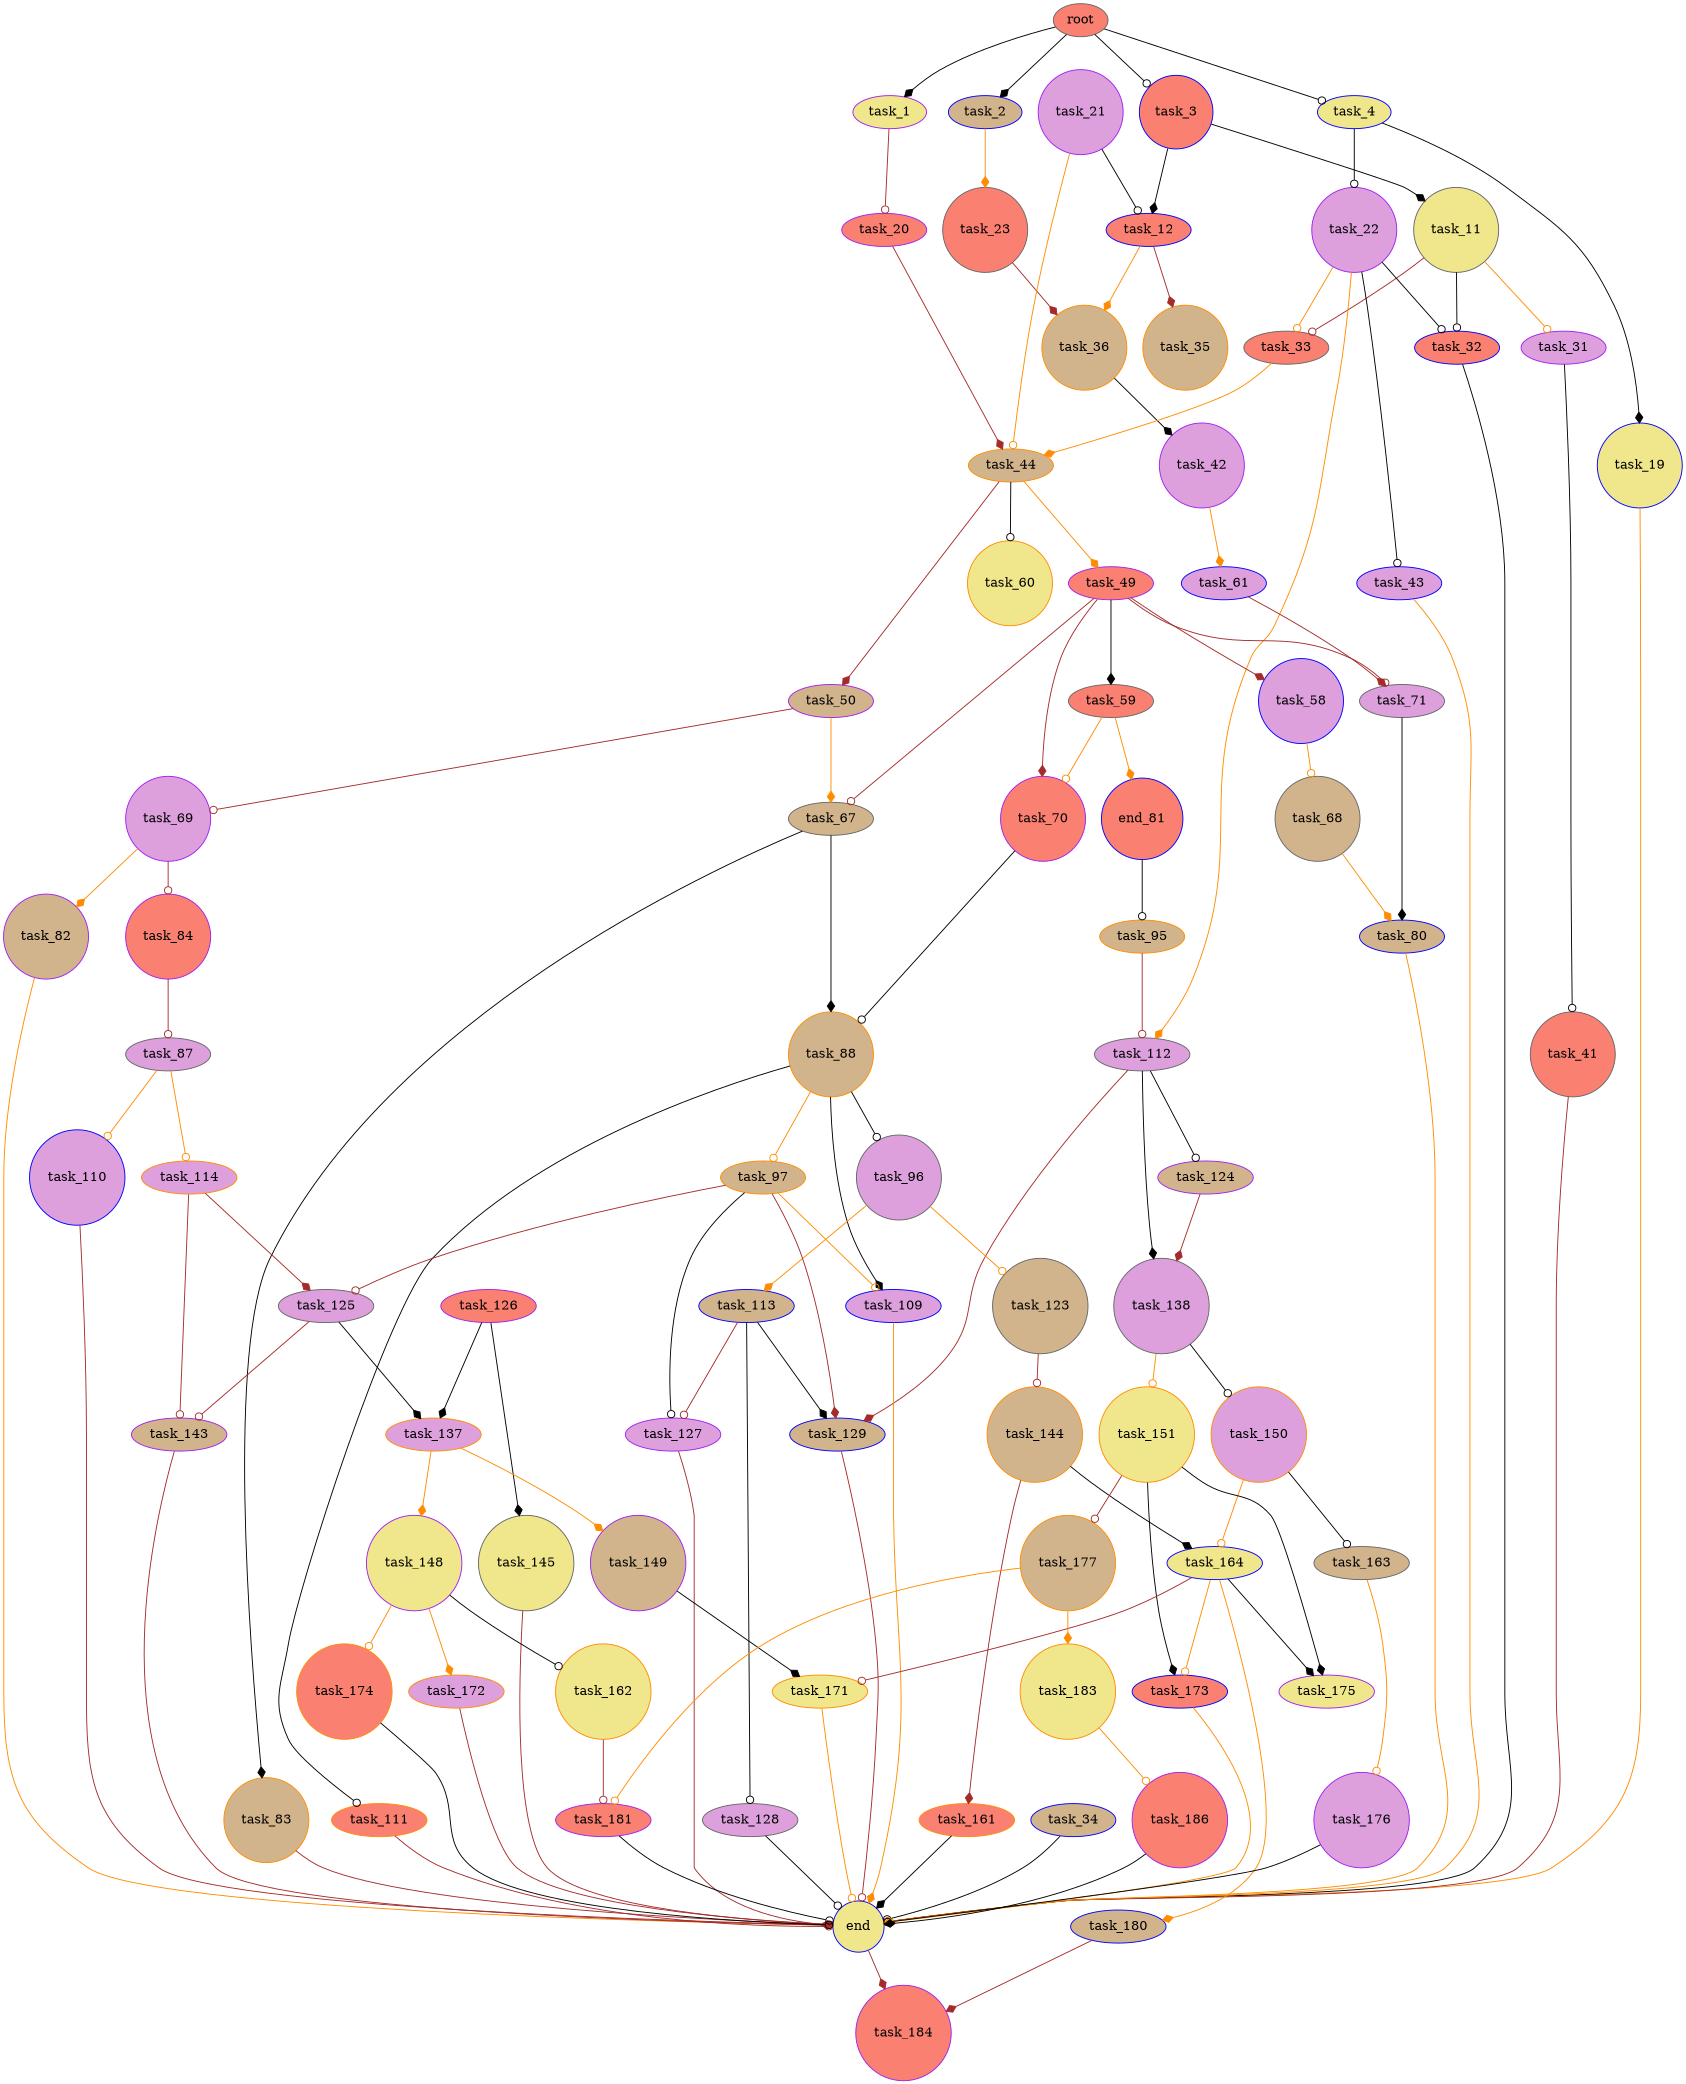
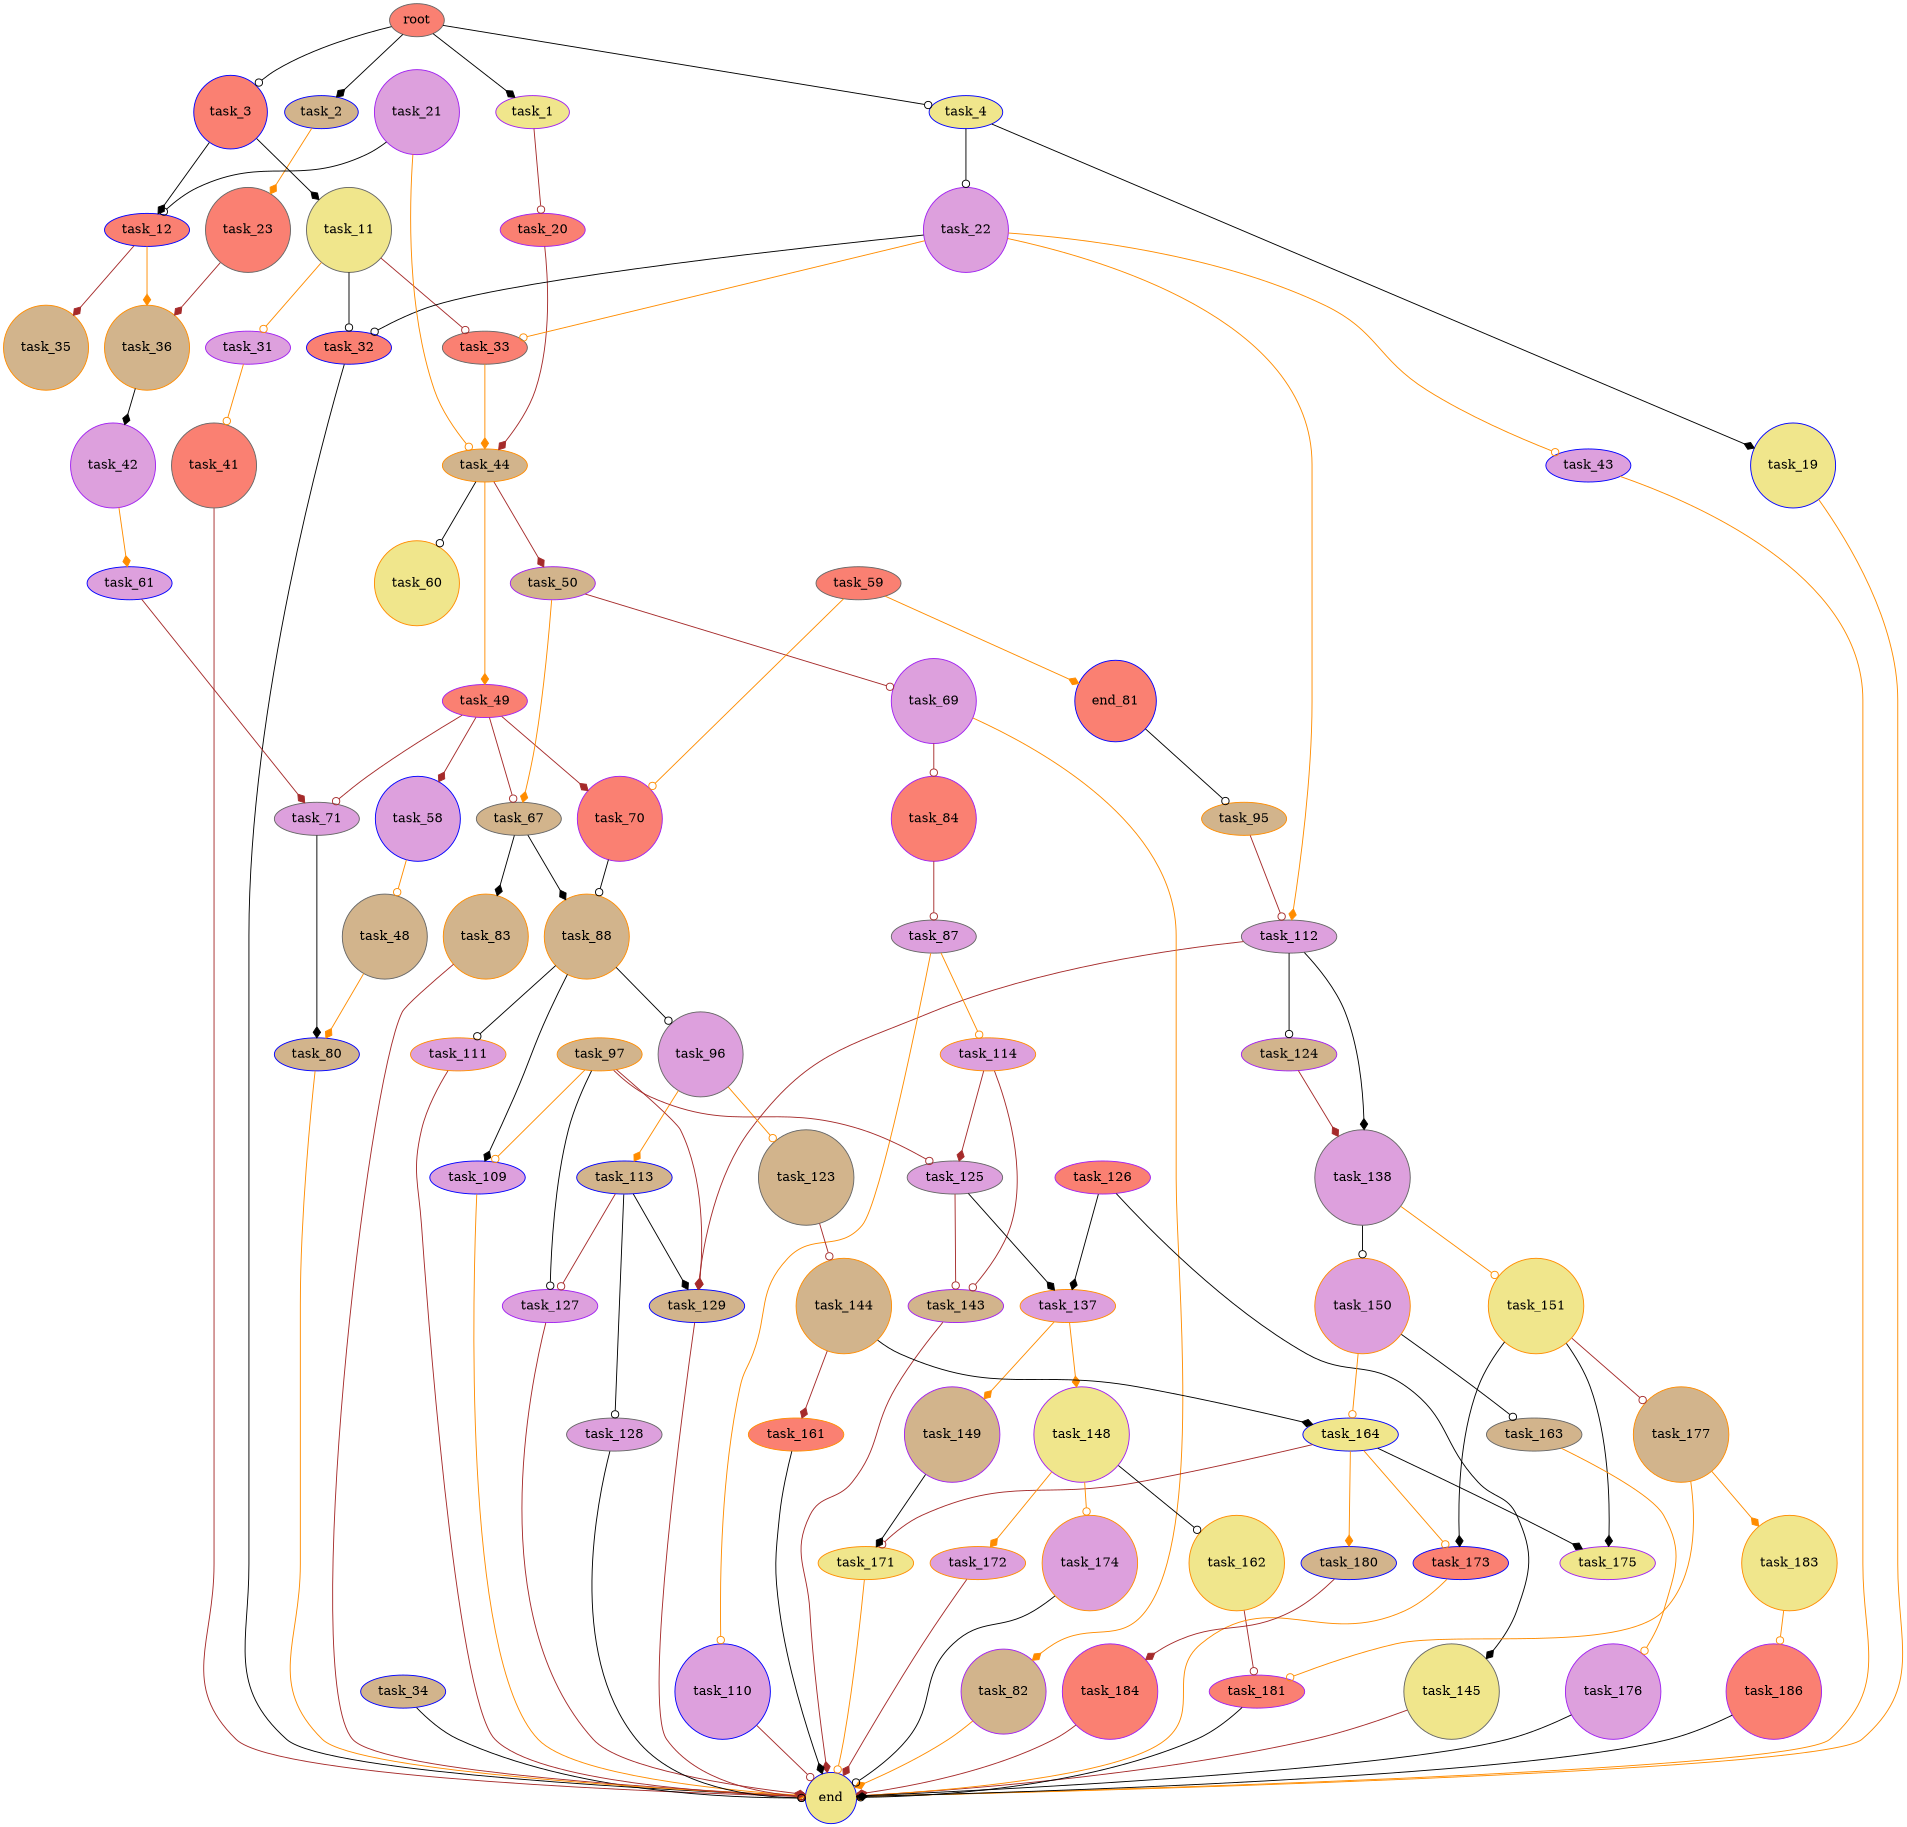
  digraph {
    node [color=purple fillcolor=tan shape=ellipse style=filled]
    edge [arrowhead=odot color=black]
    root [color=gray40 fillcolor=salmon]
    task_1 [fillcolor=khaki]
    task_2 [color=blue]
    task_3 [color=blue fillcolor=salmon shape=circle]
    task_4 [color=blue fillcolor=khaki]
    task_20 [fillcolor=salmon]
    task_23 [color=gray40 fillcolor=salmon shape=circle]
    task_11 [color=gray40 fillcolor=khaki shape=circle]
    task_12 [color=blue fillcolor=salmon]
    task_19 [color=blue fillcolor=khaki shape=circle]
    task_22 [fillcolor=plum shape=circle]
    task_44 [color=darkorange]
    task_36 [color=darkorange shape=circle]
    task_31 [fillcolor=plum]
    task_32 [color=blue fillcolor=salmon]
    task_33 [color=gray40 fillcolor=salmon]
    task_35 [color=darkorange shape=circle]
    end [color=blue fillcolor=khaki shape=circle]
    task_43 [color=blue fillcolor=plum]
    task_112 [color=gray40 fillcolor=plum]
    task_41 [color=gray40 fillcolor=salmon shape=circle]
    task_21 [fillcolor=plum shape=circle]
    task_42 [fillcolor=plum shape=circle]
    task_49 [fillcolor=salmon]
    task_50
    task_60 [color=darkorange fillcolor=khaki shape=circle]
    task_34 [color=blue]
    task_58 [color=blue fillcolor=plum shape=circle]
    task_59 [color=gray40 fillcolor=salmon]
    task_67 [color=gray40]
    task_70 [fillcolor=salmon shape=circle]
    task_71 [color=gray40 fillcolor=plum]
    task_61 [color=blue fillcolor=plum]
    task_69 [fillcolor=plum shape=circle]
-   task_68 [color=gray40 shape=circle]
+   task_68 [color=gray40 shape=circle label=task_48]
    n36 [color=blue fillcolor=salmon label=end_81 shape=circle]
    task_83 [color=darkorange shape=circle]
    task_88 [color=darkorange shape=circle]
    task_80 [color=blue]
    task_84 [fillcolor=salmon shape=circle]
    task_82 [shape=circle]
    task_95 [color=darkorange]
    task_87 [color=gray40 fillcolor=plum]
    task_96 [color=gray40 fillcolor=plum shape=circle]
    task_97 [color=darkorange]
    task_109 [color=blue fillcolor=plum]
-   task_111 [color=darkorange fillcolor=salmon]
+   task_111 [color=darkorange fillcolor=plum]
    task_110 [color=blue fillcolor=plum shape=circle]
    task_114 [color=darkorange fillcolor=plum]
    task_125 [color=gray40 fillcolor=plum]
    task_143
    task_113 [color=blue]
    task_123 [color=gray40 shape=circle]
    task_127 [fillcolor=plum]
    task_129 [color=blue]
    task_124
    task_138 [color=gray40 fillcolor=plum shape=circle]
    task_126 [fillcolor=salmon]
    task_137 [color=darkorange fillcolor=plum]
    task_145 [color=gray40 fillcolor=khaki shape=circle]
    task_128 [color=gray40 fillcolor=plum]
    task_144 [color=darkorange shape=circle]
    task_150 [color=darkorange fillcolor=plum shape=circle]
    task_151 [color=darkorange fillcolor=khaki shape=circle]
    task_161 [color=darkorange fillcolor=salmon]
    task_164 [color=blue fillcolor=khaki]
    task_148 [fillcolor=khaki shape=circle]
    task_149 [shape=circle]
    task_162 [color=darkorange fillcolor=khaki shape=circle]
    task_172 [color=darkorange fillcolor=plum]
-   task_174 [color=darkorange fillcolor=salmon shape=circle]
+   task_174 [color=darkorange fillcolor=plum shape=circle]
    task_171 [color=darkorange fillcolor=khaki]
    task_163 [color=gray40]
    task_173 [color=blue fillcolor=salmon]
    task_175 [fillcolor=khaki]
    task_177 [color=darkorange shape=circle]
    task_180 [color=blue]
    task_181 [fillcolor=salmon]
    task_176 [fillcolor=plum shape=circle]
    task_183 [color=darkorange fillcolor=khaki shape=circle]
    task_184 [fillcolor=salmon shape=circle]
    task_186 [fillcolor=salmon shape=circle]
    root -> task_1 [arrowhead=diamond]
    root -> task_2 [arrowhead=diamond]
    root -> task_3
    root -> task_4
    task_1 -> task_20 [color=brown]
    task_2 -> task_23 [arrowhead=diamond color=darkorange]
    task_3 -> task_11 [arrowhead=diamond]
    task_3 -> task_12 [arrowhead=diamond]
    task_4 -> task_19 [arrowhead=diamond]
    task_4 -> task_22
    task_20 -> task_44 [arrowhead=diamond color=brown]
    task_23 -> task_36 [arrowhead=diamond color=brown]
    task_11 -> task_31 [color=darkorange]
    task_11 -> task_32
    task_11 -> task_33 [color=brown]
    task_12 -> task_36 [arrowhead=diamond color=darkorange]
    task_12 -> task_35 [arrowhead=diamond color=brown]
    task_19 -> end [color=darkorange]
    task_22 -> task_32
    task_22 -> task_33 [color=darkorange]
-   task_22 -> task_43
+   task_22 -> task_43 [color=darkorange]
    task_22 -> task_112 [arrowhead=diamond color=darkorange]
    task_44 -> task_49 [arrowhead=diamond color=darkorange]
    task_44 -> task_50 [arrowhead=diamond color=brown]
    task_44 -> task_60
    task_36 -> task_42 [arrowhead=diamond]
-   task_31 -> task_41
+   task_31 -> task_41 [color=darkorange]
    task_32 -> end
    task_33 -> task_44 [arrowhead=diamond color=darkorange]
    task_43 -> end [color=darkorange]
    task_112 -> task_129 [arrowhead=diamond color=brown]
    task_112 -> task_124
    task_112 -> task_138 [arrowhead=diamond]
    task_41 -> end [color=brown]
    task_21 -> task_12
    task_21 -> task_44 [color=darkorange]
    task_42 -> task_61 [arrowhead=diamond color=darkorange]
    task_49 -> task_58 [arrowhead=diamond color=brown]
-   task_49 -> task_59 [arrowhead=diamond]
    task_49 -> task_67 [color=brown]
    task_49 -> task_70 [arrowhead=diamond color=brown]
    task_49 -> task_71 [color=brown]
    task_50 -> task_67 [arrowhead=diamond color=darkorange]
    task_50 -> task_69 [color=brown]
    task_34 -> end
    task_58 -> task_68 [color=darkorange]
    task_59 -> task_70 [color=darkorange]
    task_59 -> n36 [arrowhead=diamond color=darkorange]
    task_67 -> task_83 [arrowhead=diamond]
    task_67 -> task_88 [arrowhead=diamond]
    task_70 -> task_88
    task_71 -> task_80 [arrowhead=diamond]
    task_61 -> task_71 [arrowhead=diamond color=brown]
    task_69 -> task_84 [color=brown]
    task_69 -> task_82 [arrowhead=diamond color=darkorange]
    task_68 -> task_80 [arrowhead=diamond color=darkorange]
    n36 -> task_95
    task_83 -> end [arrowhead=diamond color=brown]
    task_88 -> task_96
-   task_88 -> task_97 [color=darkorange]
    task_88 -> task_109 [arrowhead=diamond]
    task_88 -> task_111
    task_80 -> end [arrowhead=diamond color=darkorange]
    task_84 -> task_87 [color=brown]
    task_82 -> end [arrowhead=diamond color=darkorange]
    task_95 -> task_112 [color=brown]
    task_87 -> task_110 [color=darkorange]
    task_87 -> task_114 [color=darkorange]
    task_96 -> task_113 [arrowhead=diamond color=darkorange]
    task_96 -> task_123 [color=darkorange]
    task_97 -> task_109 [color=darkorange]
    task_97 -> task_125 [color=brown]
    task_97 -> task_127
    task_97 -> task_129 [arrowhead=diamond color=brown]
    task_109 -> end [arrowhead=diamond color=darkorange]
    task_111 -> end [color=brown]
    task_110 -> end [color=brown]
    task_114 -> task_125 [arrowhead=diamond color=brown]
    task_114 -> task_143 [color=brown]
    task_125 -> task_143 [color=brown]
    task_125 -> task_137 [arrowhead=diamond]
    task_143 -> end [arrowhead=diamond color=brown]
    task_113 -> task_127 [color=brown]
    task_113 -> task_129 [arrowhead=diamond]
    task_113 -> task_128
    task_123 -> task_144 [color=brown]
    task_127 -> end [arrowhead=diamond color=brown]
    task_129 -> end [color=brown]
    task_124 -> task_138 [arrowhead=diamond color=brown]
    task_138 -> task_150
    task_138 -> task_151 [color=darkorange]
    task_126 -> task_137 [arrowhead=diamond]
    task_126 -> task_145 [arrowhead=diamond]
    task_137 -> task_148 [arrowhead=diamond color=darkorange]
    task_137 -> task_149 [arrowhead=diamond color=darkorange]
    task_145 -> end [color=brown]
    task_128 -> end
    task_144 -> task_161 [arrowhead=diamond color=brown]
    task_144 -> task_164 [arrowhead=diamond]
    task_150 -> task_164 [color=darkorange]
    task_150 -> task_163
    task_151 -> task_173 [arrowhead=diamond]
    task_151 -> task_175 [arrowhead=diamond]
    task_151 -> task_177 [color=brown]
    task_161 -> end [arrowhead=diamond]
    task_164 -> task_171 [color=brown]
    task_164 -> task_173 [color=darkorange]
    task_164 -> task_175 [arrowhead=diamond]
    task_164 -> task_180 [arrowhead=diamond color=darkorange]
    task_148 -> task_162
    task_148 -> task_172 [arrowhead=diamond color=darkorange]
    task_148 -> task_174 [color=darkorange]
    task_149 -> task_171 [arrowhead=diamond]
    task_162 -> task_181 [color=brown]
    task_172 -> end [arrowhead=diamond color=brown]
    task_174 -> end
    task_171 -> end [color=darkorange]
    task_163 -> task_176 [color=darkorange]
    task_173 -> end [color=darkorange]
    task_177 -> task_181 [color=darkorange]
    task_177 -> task_183 [arrowhead=diamond color=darkorange]
    task_180 -> task_184 [arrowhead=diamond color=brown]
    task_181 -> end
    task_176 -> end
    task_183 -> task_186 [color=darkorange]
-   end -> task_184 [arrowhead=diamond color=brown]
+   task_184 -> end [arrowhead=diamond color=brown]
    task_186 -> end [arrowhead=diamond]
  }
